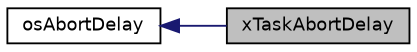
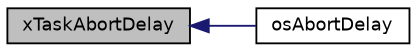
  digraph {
    rankdir=LR
    node [color=black fontname=Helvetica fontsize=10 shape=record style=filled]
    n1 [fillcolor=grey75 fontcolor=black height=0.2 label=xTaskAbortDelay width=0.4]
    n2 [fillcolor=white height=0.2 label=osAbortDelay width=0.4]
-   n2 -> n1 [color=midnightblue dir=back fontname=Helvetica fontsize=10 labelfontname=Helvetica labelfontsize=10 style=solid]
+   n1 -> n2 [color=midnightblue dir=back fontname=Helvetica fontsize=10 labelfontname=Helvetica labelfontsize=10 style=solid]
  }
